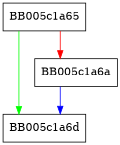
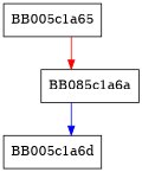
  digraph {
    splines=ortho
    node [shape=box]
    n1 [label=BB005c1a65]
    BB005c1a6d
-   BB005c1a6a
-   n1 -> BB005c1a6d [color=green]
+   BB005c1a6a [label=BB085c1a6a]
    n1 -> BB005c1a6a [color=red]
    BB005c1a6a -> BB005c1a6d [color=blue]
  }
